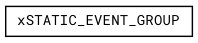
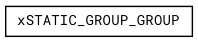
  digraph {
    rankdir=LR
    fontname="Roboto Mono"
-   n1 [color=black fillcolor=white fontname="Roboto Mono" fontsize=10 height=0.2 label=xSTATIC_EVENT_GROUP shape=record style=filled width=0.4]
+   n1 [color=black fillcolor=white fontname="Roboto Mono" fontsize=10 height=0.2 label=xSTATIC_GROUP_GROUP shape=record style=filled width=0.4]
  }
